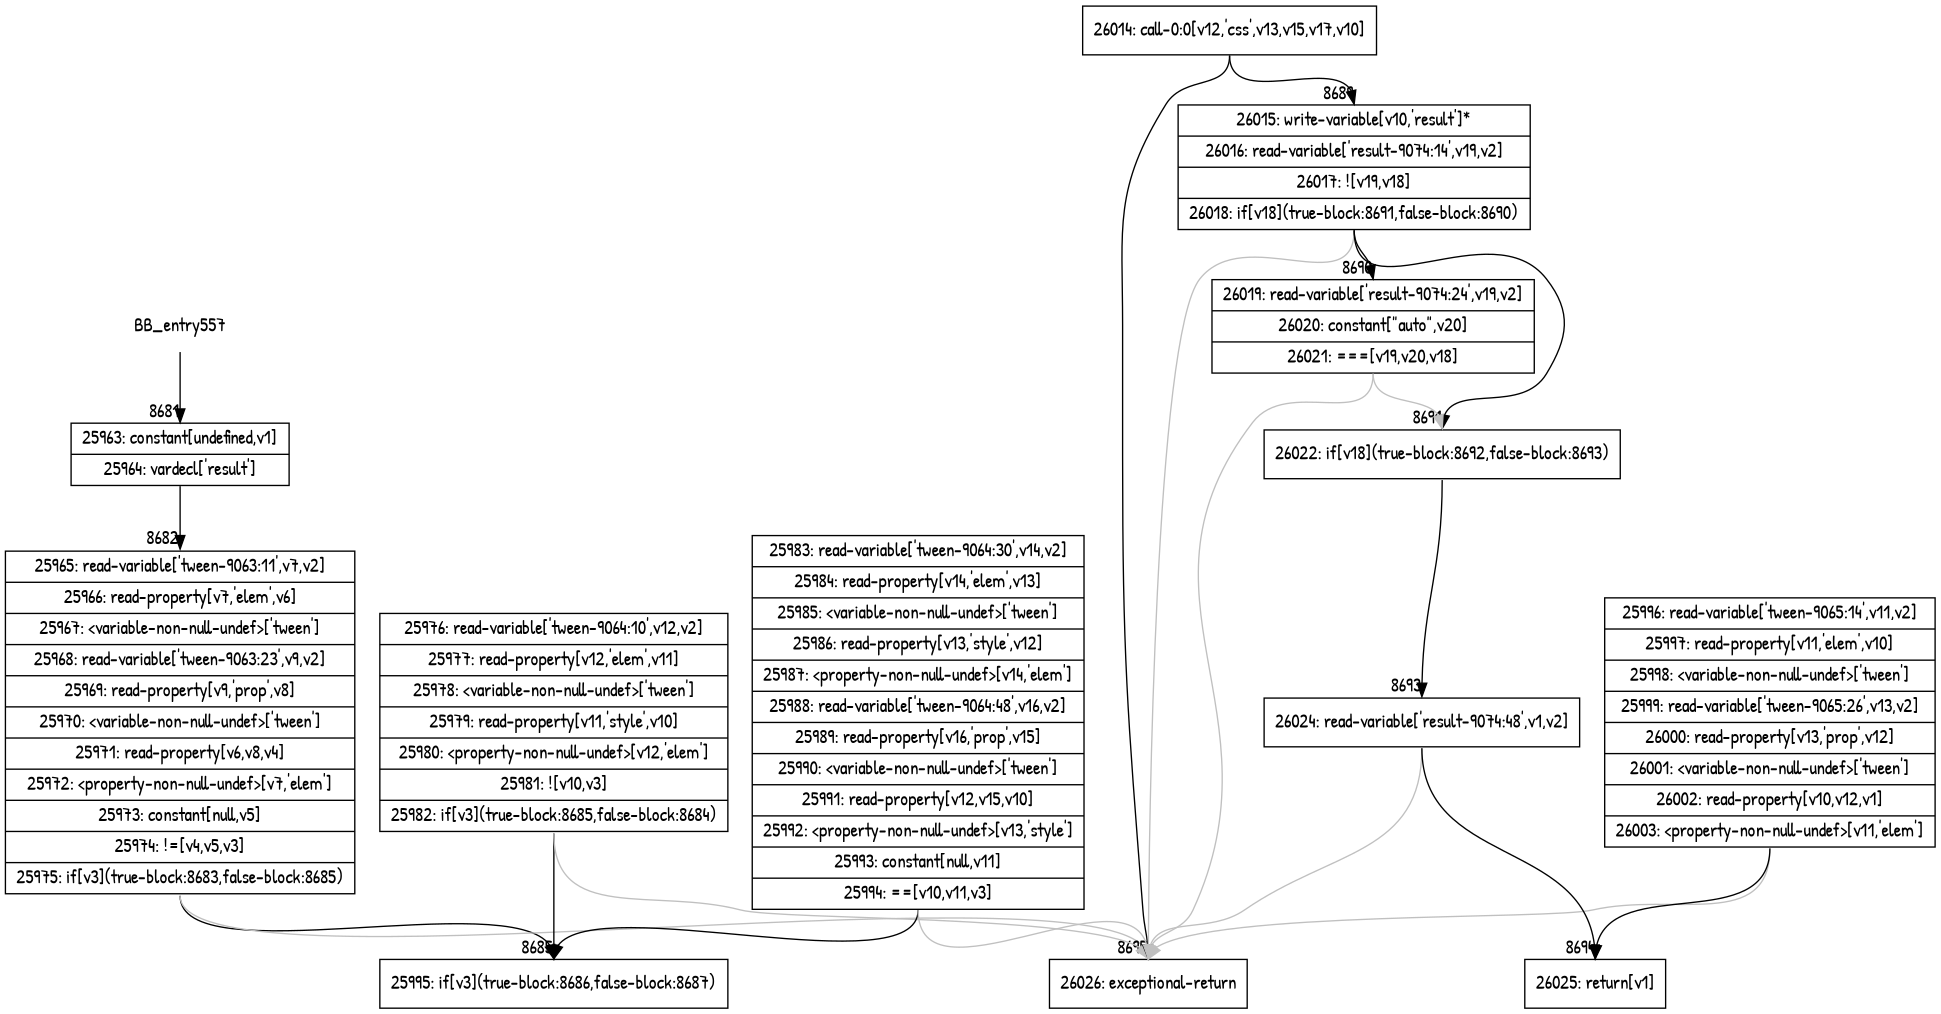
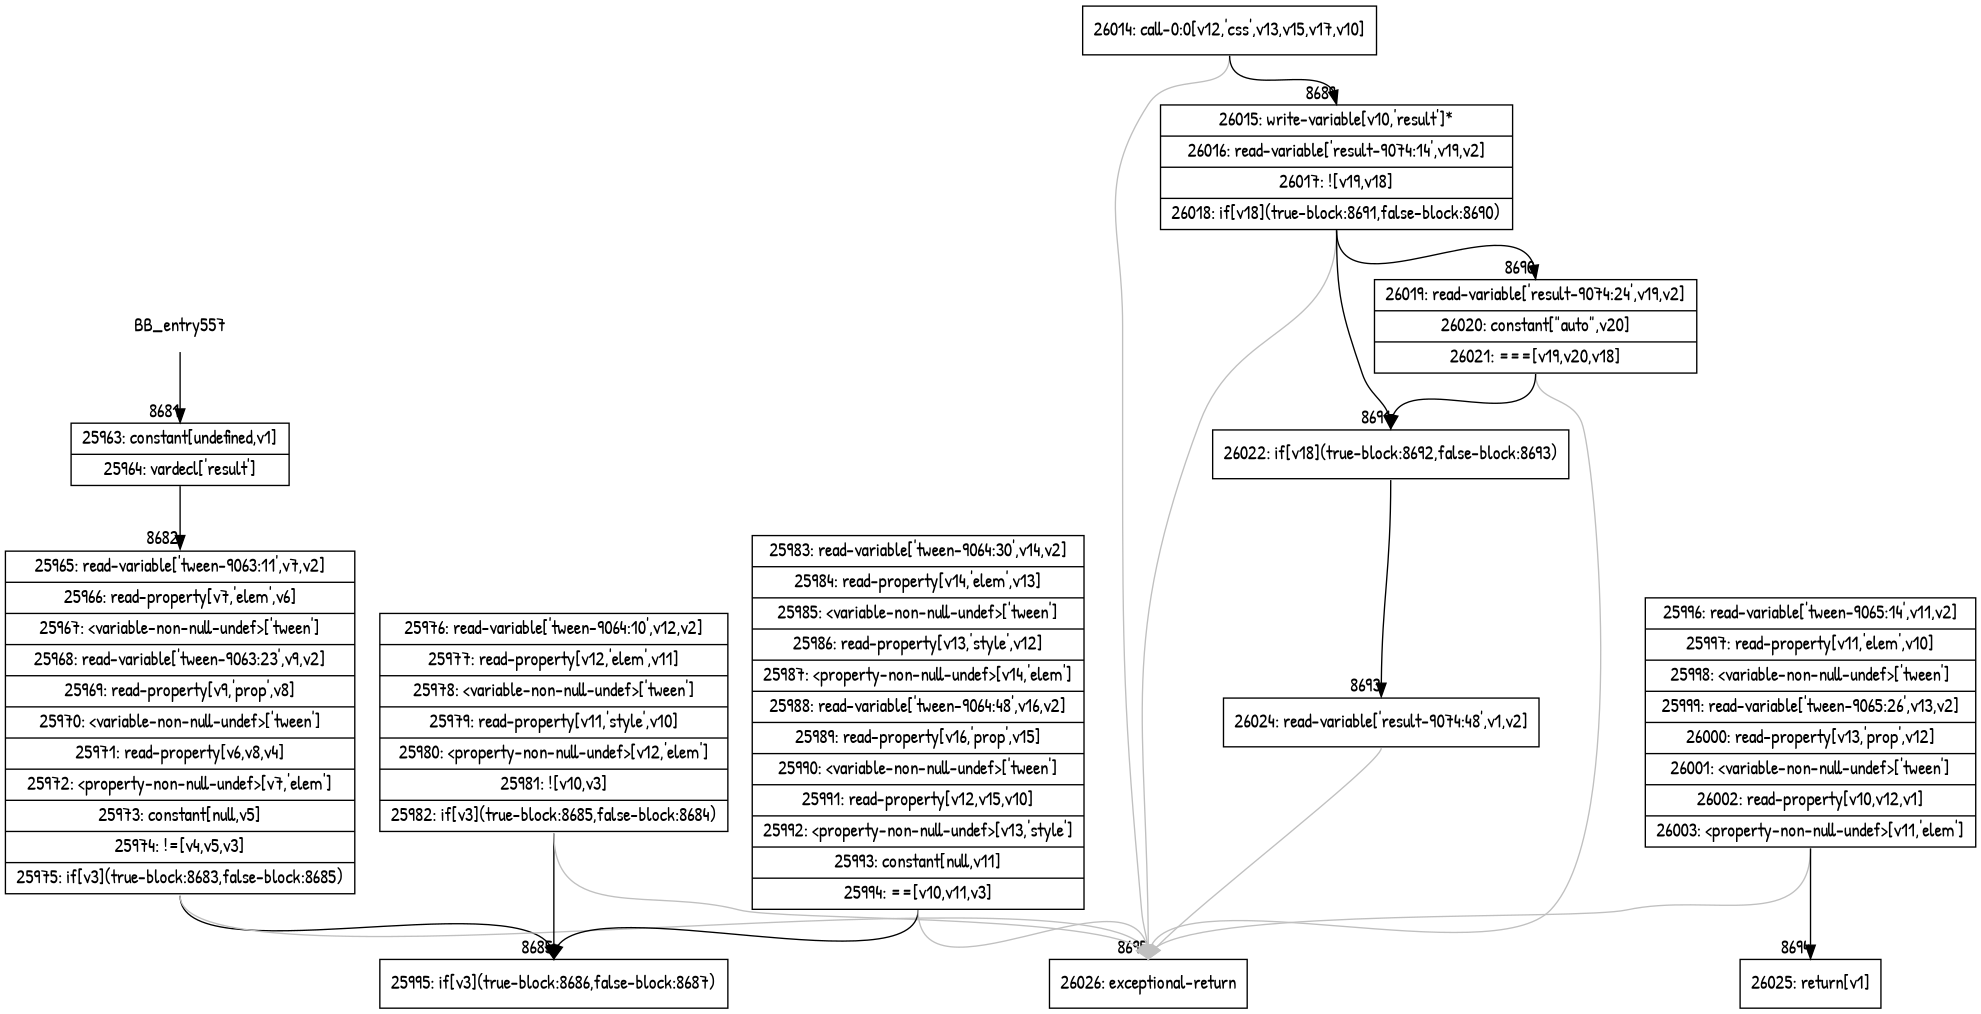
  digraph {
    fontname="Patrick Hand"
    rankdir=TD
    node [fontname="Patrick Hand" shape=record]
    edge [fontname="Patrick Hand" headport=n tailport=s]
    n1 [label=BB_entry557 shape=none]
    n2 [label="{25963: constant[undefined,v1]|25964: vardecl['result']}"]
    n3 [label="{25965: read-variable['tween-9063:11',v7,v2]|25966: read-property[v7,'elem',v6]|25967: \<variable-non-null-undef\>['tween']|25968: read-variable['tween-9063:23',v9,v2]|25969: read-property[v9,'prop',v8]|25970: \<variable-non-null-undef\>['tween']|25971: read-property[v6,v8,v4]|25972: \<property-non-null-undef\>[v7,'elem']|25973: constant[null,v5]|25974: !=[v4,v5,v3]|25975: if[v3](true-block:8683,false-block:8685)}"]
    n4 [label="{25995: if[v3](true-block:8686,false-block:8687)}"]
    n5 [label="{26026: exceptional-return}"]
    n6 [label="{25976: read-variable['tween-9064:10',v12,v2]|25977: read-property[v12,'elem',v11]|25978: \<variable-non-null-undef\>['tween']|25979: read-property[v11,'style',v10]|25980: \<property-non-null-undef\>[v12,'elem']|25981: ![v10,v3]|25982: if[v3](true-block:8685,false-block:8684)}"]
    n7 [label="{25996: read-variable['tween-9065:14',v11,v2]|25997: read-property[v11,'elem',v10]|25998: \<variable-non-null-undef\>['tween']|25999: read-variable['tween-9065:26',v13,v2]|26000: read-property[v13,'prop',v12]|26001: \<variable-non-null-undef\>['tween']|26002: read-property[v10,v12,v1]|26003: \<property-non-null-undef\>[v11,'elem']}"]
    n8 [label="{26025: return[v1]}"]
    n9 [label="{25983: read-variable['tween-9064:30',v14,v2]|25984: read-property[v14,'elem',v13]|25985: \<variable-non-null-undef\>['tween']|25986: read-property[v13,'style',v12]|25987: \<property-non-null-undef\>[v14,'elem']|25988: read-variable['tween-9064:48',v16,v2]|25989: read-property[v16,'prop',v15]|25990: \<variable-non-null-undef\>['tween']|25991: read-property[v12,v15,v10]|25992: \<property-non-null-undef\>[v13,'style']|25993: constant[null,v11]|25994: ==[v10,v11,v3]}"]
    n10 [label="{26014: call-0:0[v12,'css',v13,v15,v17,v10]}"]
    n11 [label="{26015: write-variable[v10,'result']*|26016: read-variable['result-9074:14',v19,v2]|26017: ![v19,v18]|26018: if[v18](true-block:8691,false-block:8690)}"]
    n12 [label="{26022: if[v18](true-block:8692,false-block:8693)}"]
    n13 [label="{26019: read-variable['result-9074:24',v19,v2]|26020: constant[\"auto\",v20]|26021: ===[v19,v20,v18]}"]
    n14 [label="{26024: read-variable['result-9074:48',v1,v2]}"]
    n1 -> n2 [headlabel="    8681"]
    n2 -> n3 [headlabel="      8682"]
    n3 -> n4 [headlabel="      8685"]
    n3 -> n5 [color=gray headlabel="      8695"]
    n6 -> n4
    n6 -> n5 [color=gray]
    n7 -> n5 [color=gray]
    n7 -> n8 [headlabel="      8694"]
    n9 -> n4
    n9 -> n5 [color=gray]
-   n10 -> n5 [color=black]
+   n10 -> n5 [color=gray]
    n10 -> n11 [headlabel="      8689"]
    n11 -> n5 [color=gray]
    n11 -> n12 [headlabel="      8691"]
    n11 -> n13 [headlabel="      8690"]
    n12 -> n14 [headlabel="      8693"]
    n13 -> n5 [color=gray]
-   n13 -> n12 [color=gray]
+   n13 -> n12
    n14 -> n5 [color=gray]
-   n14 -> n8
  }
